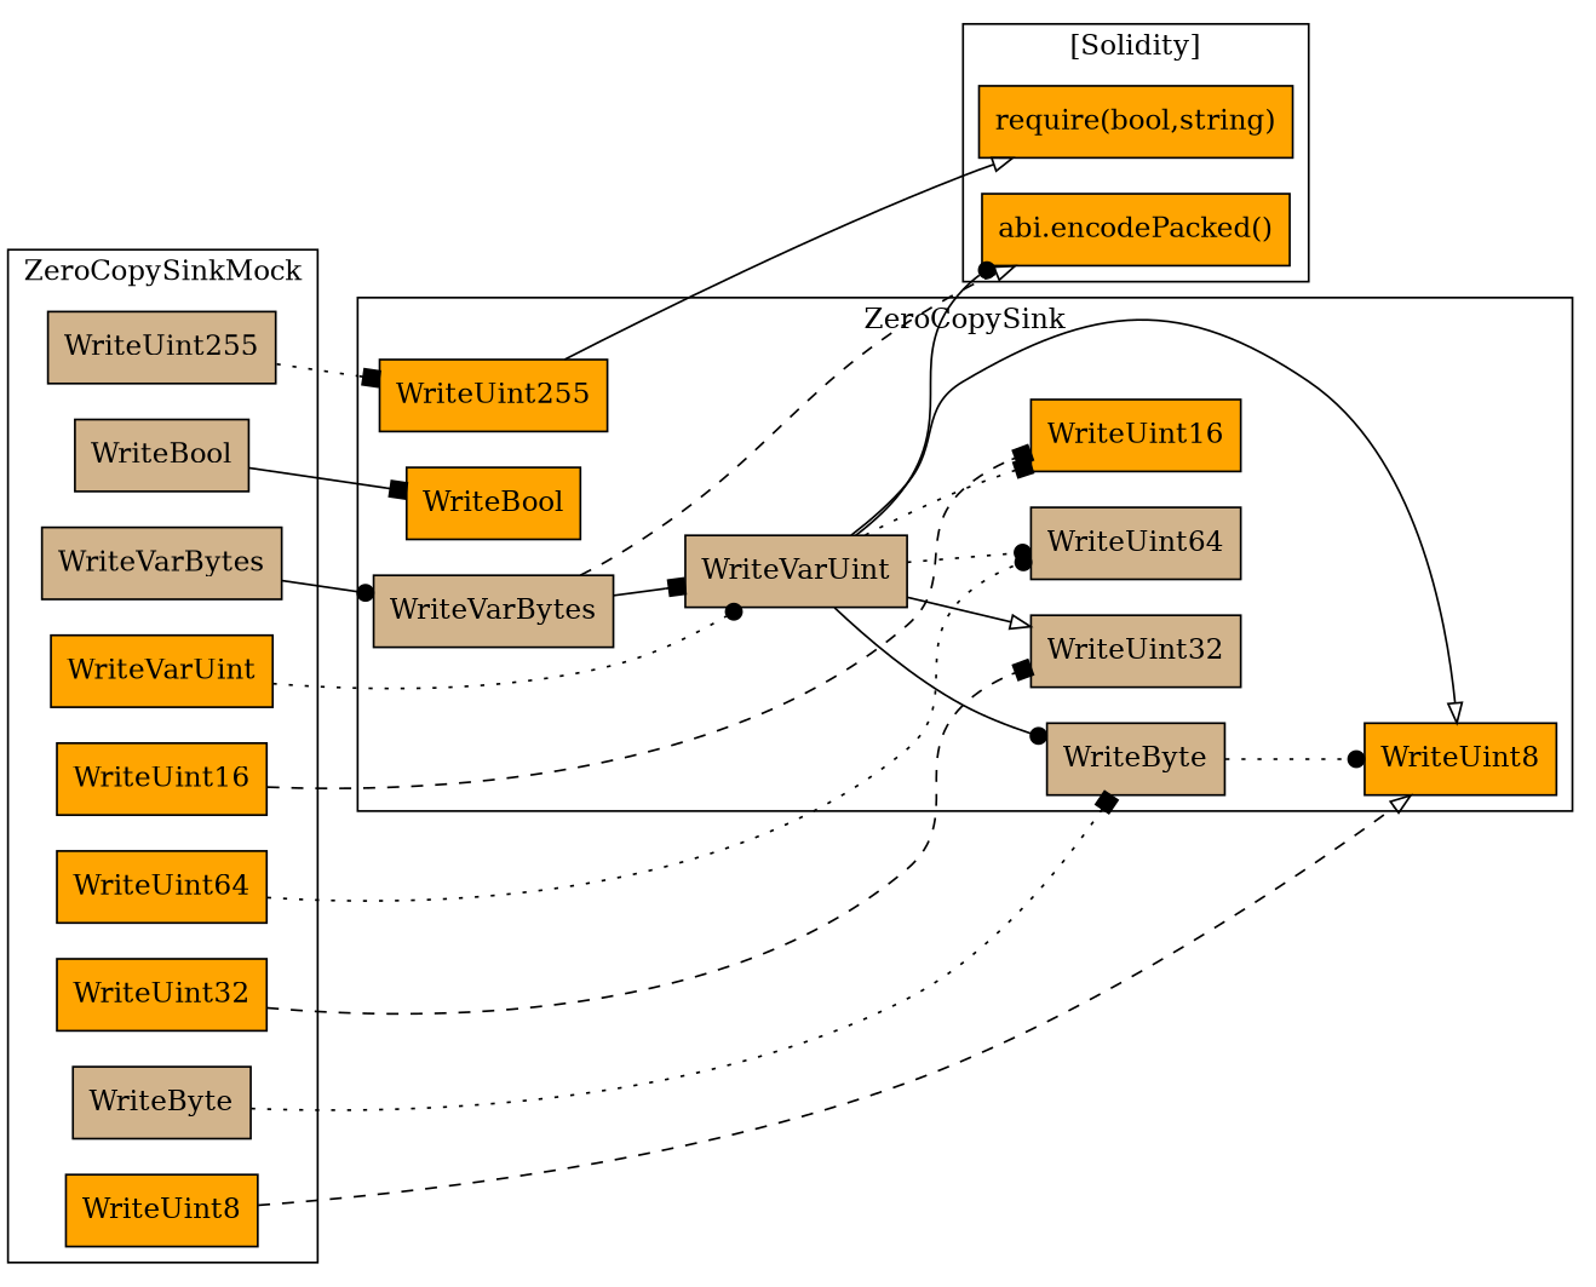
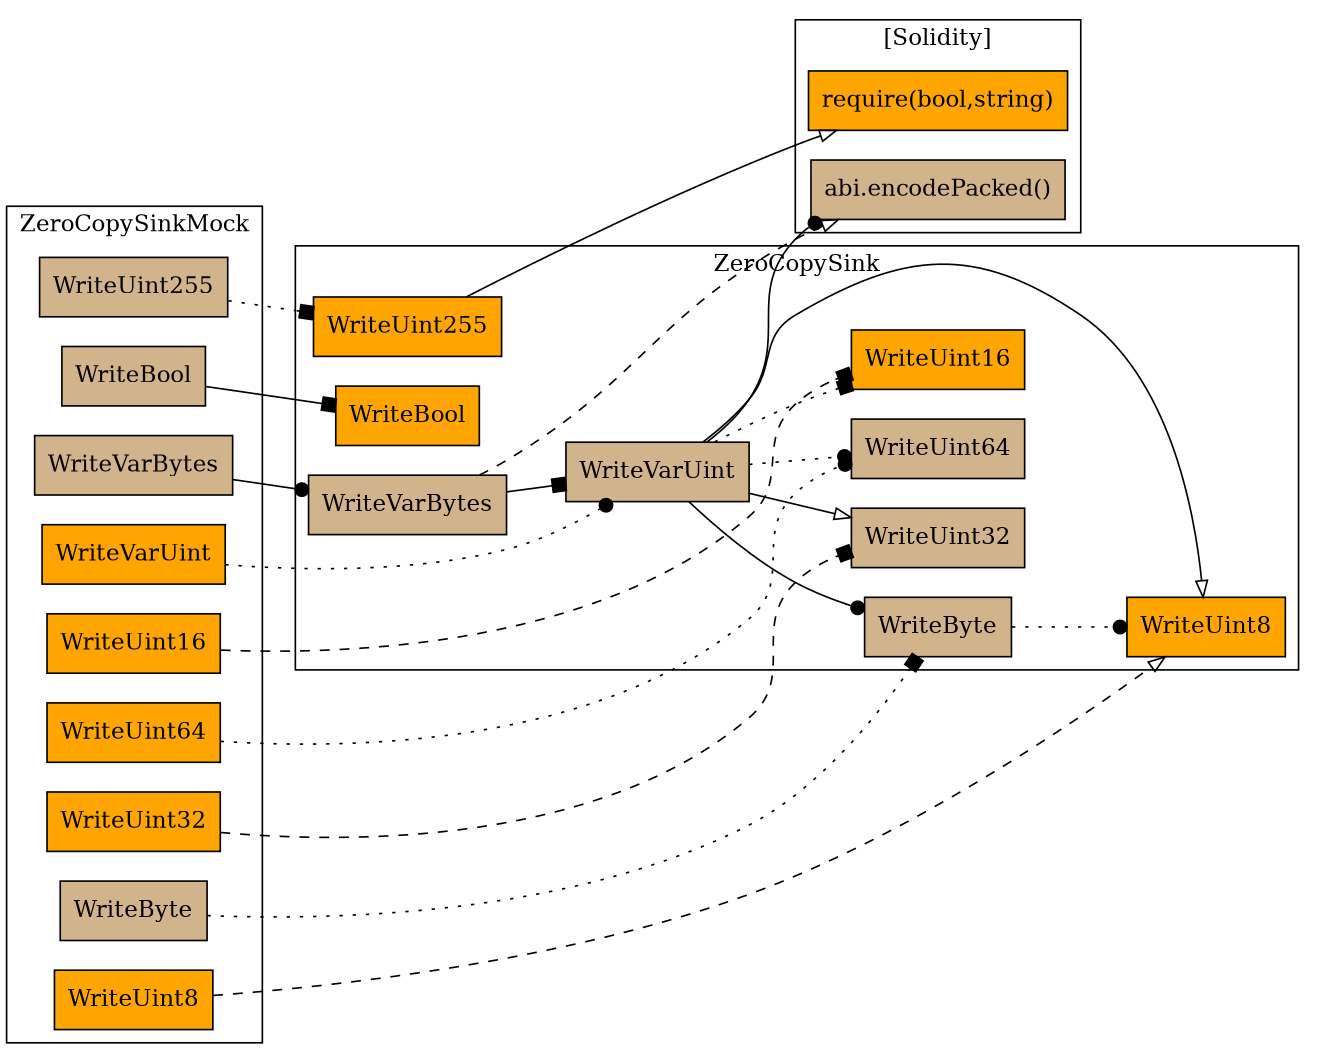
  strict digraph {
    rankdir=LR
    node [shape=box style=filled fillcolor=orange]
    edge [style=solid arrowhead=box]
    n1 [label=WriteUint16]
    n2 [label=WriteUint64]
    n3 [label=WriteUint255 fillcolor=tan]
    n4 [label=WriteBool fillcolor=tan]
    n5 [label=WriteUint8]
    n6 [label=WriteVarUint]
    n7 [label=WriteByte fillcolor=tan]
    n8 [label=WriteVarBytes fillcolor=tan]
    n9 [label=WriteUint32]
    n10 [label=WriteVarBytes fillcolor=tan]
    n11 [label=WriteVarUint fillcolor=tan]
    n12 [label=WriteByte fillcolor=tan]
    n13 [label=WriteUint8]
    n14 [label=WriteUint16]
    n15 [label=WriteBool]
    n16 [label=WriteUint64 fillcolor=tan]
    n17 [label=WriteUint32 fillcolor=tan]
    n18 [label=WriteUint255]
-   "abi.encodePacked()"
+   "abi.encodePacked()" [fillcolor=tan]
    "require(bool,string)"
    subgraph cluster_1 {
      label=ZeroCopySinkMock
      n1
      n2
      n3
      n4
      n5
      n6
      n7
      n8
      n9
    }
    subgraph cluster_2 {
      label=ZeroCopySink
      n10
      n11
      n12
      n13
      n14
      n15
      n16
      n17
      n18
    }
    subgraph cluster_3 {
      label="[Solidity]"
      "abi.encodePacked()"
      "require(bool,string)"
    }
    n1 -> n14 [style=dashed]
    n2 -> n16 [style=dotted arrowhead=dot]
    n3 -> n18 [style=dotted]
    n4 -> n15
    n5 -> n13 [style=dashed arrowhead=onormal]
    n6 -> n11 [style=dotted arrowhead=dot]
    n7 -> n12 [style=dotted]
    n8 -> n10 [arrowhead=dot]
    n9 -> n17 [style=dashed]
    n10 -> n11
    n10 -> "abi.encodePacked()" [style=dashed arrowhead=onormal]
    n11 -> n12 [arrowhead=dot]
    n11 -> n13 [arrowhead=onormal]
    n11 -> n14 [style=dotted]
    n11 -> n16 [style=dotted arrowhead=dot]
    n11 -> n17 [arrowhead=onormal]
    n11 -> "abi.encodePacked()" [arrowhead=dot]
    n12 -> n13 [style=dotted arrowhead=dot]
    n18 -> "require(bool,string)" [arrowhead=onormal]
  }
